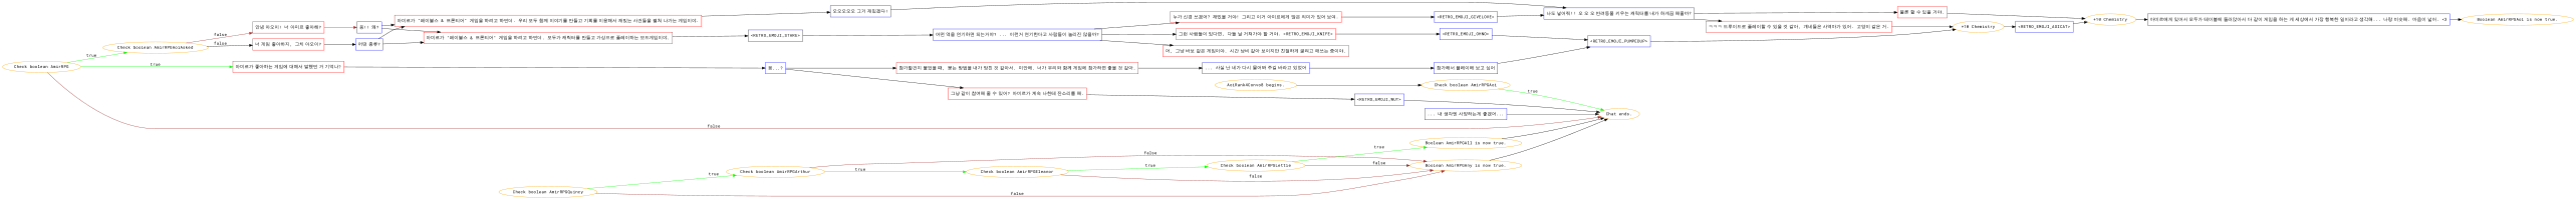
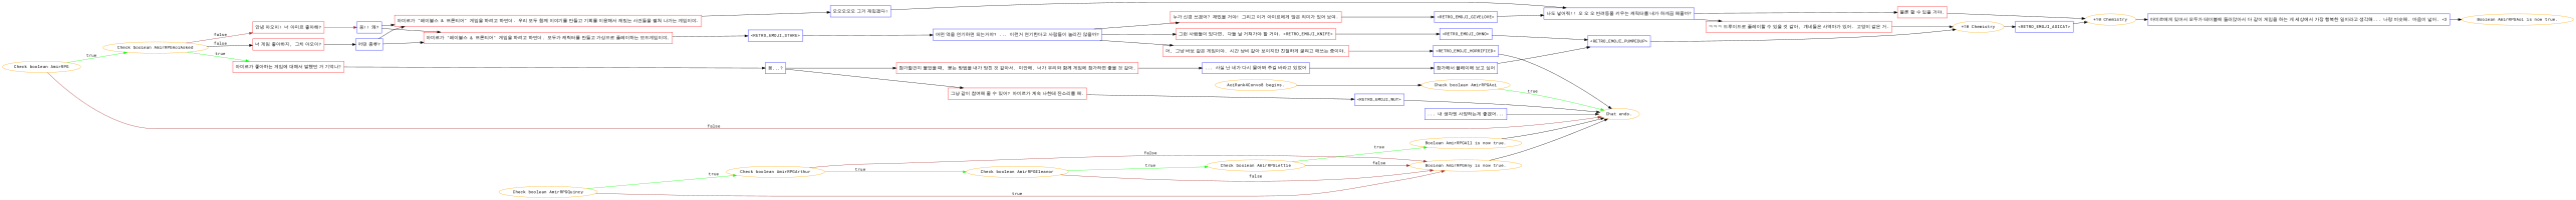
  digraph {
    fontname="Roboto Mono"
    rankdir=LR
    node [color=blue fontname="Roboto Mono" shape=box]
    edge [fontname="Roboto Mono"]
    "AoiRank4Convo8 begins." [color=orange shape=""]
    n2 [color=orange label="Check boolean AmirRPGAoi" shape=""]
    "Chat ends." [color=orange shape=""]
    n4 [color=orange label="Check boolean AmirRPG" shape=""]
    n5 [color=orange label="Check boolean AmirRPGAoiAsked" shape=""]
    n6 [color=red label="아미르가 좋아하는 게임에 대해서 말했던 거 기억나?"]
    n7 [color=red label="안녕 아오이! 너 아미르 좋아해?"]
    n8 [color=red label="너 게임 좋아하지, 그치 아오이?"]
    n9 [label="응...?"]
    n10 [label="응!! 왜?"]
    n11 [label="어떤 종류?"]
    n12 [color=red label="참가할건지 물었을 때, 묻는 방법을 내가 망친 것 같아서. 미안해. 너가 우리와 함께 게임에 참가하면 좋을 것 같아."]
    n13 [color=red label="그냥 같이 참여해 줄 수 있어? 아미르가 계속 나한테 잔소리를 해."]
    n14 [color=red label="아미르가 \"페이블스 & 프론티어\" 게임을 하려고 하던데. 모두가 캐릭터를 만들고 가상으로 플레이하는 보드게임이야."]
    n15 [color=red label="아미르가 \"페이블스 & 프론티어\" 게임을 하려고 하던데. 우리 모두 함께 이야기를 만들고 기회를 이용해서 재밌는 사건들을 펼쳐 나가는 게임이야."]
    n16 [label="... 사실 난 네가 다시 물어봐 주길 바라고 있었어"]
    n17 [label="<RETRO_EMOJI_WUT>"]
    n18 [label="<RETRO_EMOJI_STARE>"]
    n19 [label="오오오오오 그거 재밌겠다!"]
    n20 [label="참가해서 플레이해 보고 싶어"]
    n21 [label="어떤 역을 연기하면 되는거야? ... 이런거 연기한다고 사람들이 놀리진 않을까?"]
    n22 [label="나도 넣어줘!! 오 오 오 반려동물 키우는 캐릭터를 내가 하게끔 해줄까?"]
    n23 [label="<RETRO_EMOJI_PUMPEDUP>"]
    n24 [color=red label="어, 그냥 바보 같은 게임이야. 시간 낭비 같아 보이지만 친절하게 굴려고 애쓰는 중이야."]
    n25 [color=red label="그런 사람들이 있다면, 다들 날 거쳐가야 할 거야. <RETRO_EMOJI_KNIFE>"]
    n26 [color=red label="누가 신경 쓰겠어? 재밌을 거야! 그리고 이거 아미르에게 많은 의미가 있어 보여."]
    n27 [color=red label="ㅋㅋㅋ 드루이드로 플레이할 수 있을 것 같아, 걔네들은 사역마가 있어. 고양이 같은 거."]
    n28 [color=red label="물론 할 수 있을 거야."]
    n29 [color=orange label="+10 Chemistry" shape=""]
+   n30 [label="<RETRO_EMOJI_HORRIFIED>"]
    n31 [label="<RETRO_EMOJI_OHNO>"]
    n32 [label="<RETRO_EMOJI_GIVELOVE>"]
    n33 [color=orange label="+10 Chemistry" shape=""]
    n34 [label="<RETRO_EMOJI_AOICAT>"]
    n35 [label="아미르에게 있어서 모두가 테이블에 둘러앉아서 다 같이 게임을 하는 게 세상에서 가장 행복한 일이라고 생각해... 나랑 비슷해. 마음이 넓어. <3"]
    n36 [label="... 내 생각엔 사양하는게 좋겠어..."]
    n37 [color=orange label="Boolean AmirRPGAoi is now true." shape=""]
    n38 [color=orange label="Check boolean AmirRPGQuincy" shape=""]
    n39 [color=orange label="Check boolean AmirRPGArthur" shape=""]
    n40 [color=orange label="Boolean AmirRPGAny is now true." shape=""]
    n41 [color=orange label="Check boolean AmirRPGEleanor" shape=""]
    n42 [color=orange label="Check boolean AmirRPGLettie" shape=""]
    n43 [color=orange label="Boolean AmirRPGAll is now true." shape=""]
    "AoiRank4Convo8 begins." -> n2
    n2 -> "Chat ends." [color=green label=true]
    n4 -> "Chat ends." [color=brown label=false]
    n4 -> n5 [color=green label=true]
-   n4 -> n6 [color=green label=true]
+   n5 -> n6 [color=green label=true]
    n5 -> n7 [color=brown label=false]
    n5 -> n8 [color=black label=false]
    n6 -> n9
    n7 -> n10 [color=brown]
    n8 -> n11
    n9 -> n12
    n9 -> n13
    n10 -> n14
    n10 -> n15
    n11 -> n14
    n11 -> n15
    n12 -> n16
    n13 -> n17
    n14 -> n18
    n15 -> n19
    n16 -> n20
    n17 -> "Chat ends."
    n18 -> n21
    n19 -> n22
    n20 -> n23
    n21 -> n24
    n21 -> n25
    n21 -> n26
    n22 -> n27
    n22 -> n28
    n23 -> n29
+   n24 -> n30
    n25 -> n31
    n26 -> n32
    n27 -> n29
    n28 -> n33
    n29 -> n34
+   n30 -> "Chat ends."
    n31 -> n23
    n32 -> n22
    n33 -> n35
    n34 -> n33
    n35 -> n37
    n36 -> "Chat ends."
    n38 -> n39 [color=green label=true]
-   n38 -> n40 [color=brown label=false]
+   n38 -> n40 [color=brown label=true]
    n39 -> n40 [color=brown label=false]
    n39 -> n41 [color=green label=true]
    n40 -> "Chat ends."
    n41 -> n40 [color=brown label=false]
    n41 -> n42 [color=green label=true]
    n42 -> n40 [color=brown label=false]
    n42 -> n43 [color=green label=true]
    n43 -> "Chat ends."
  }
